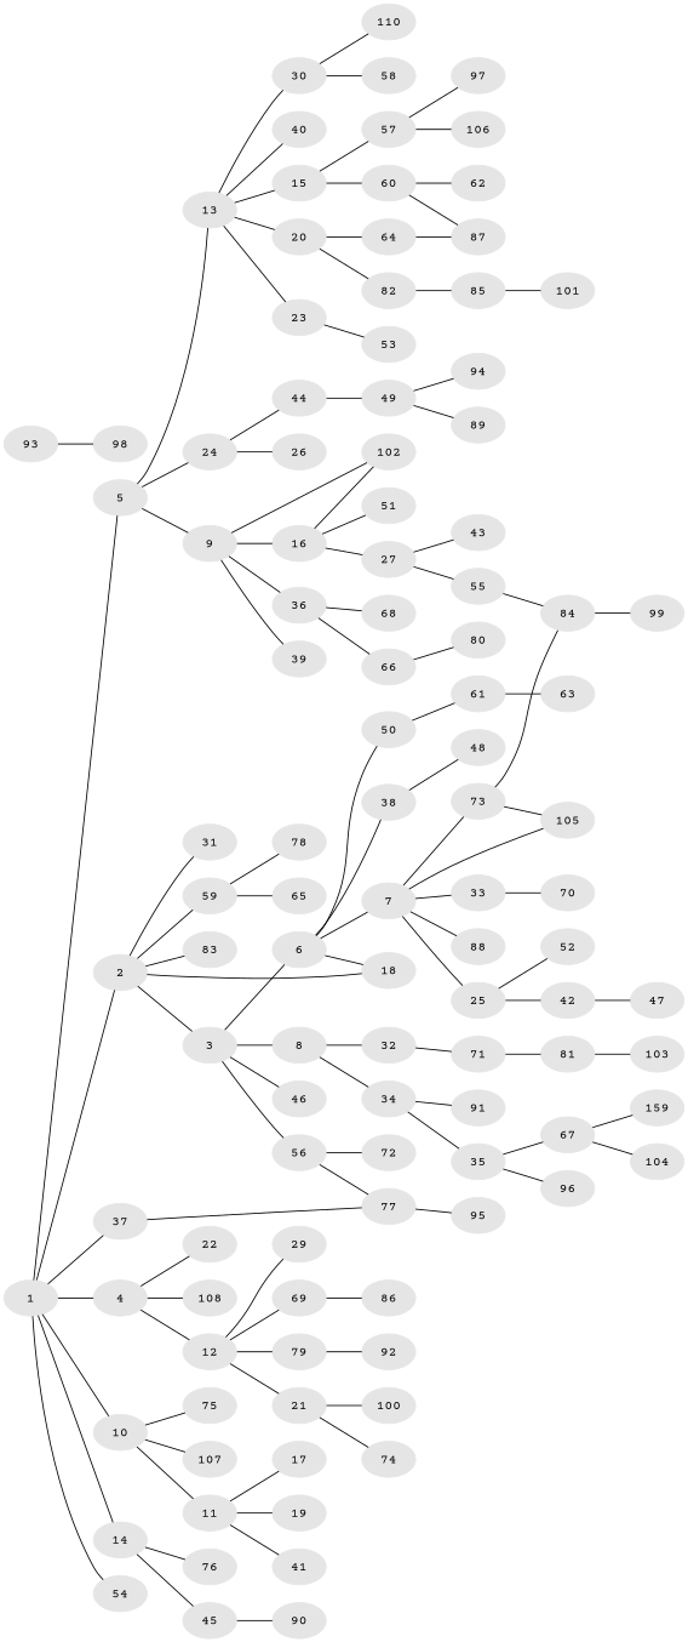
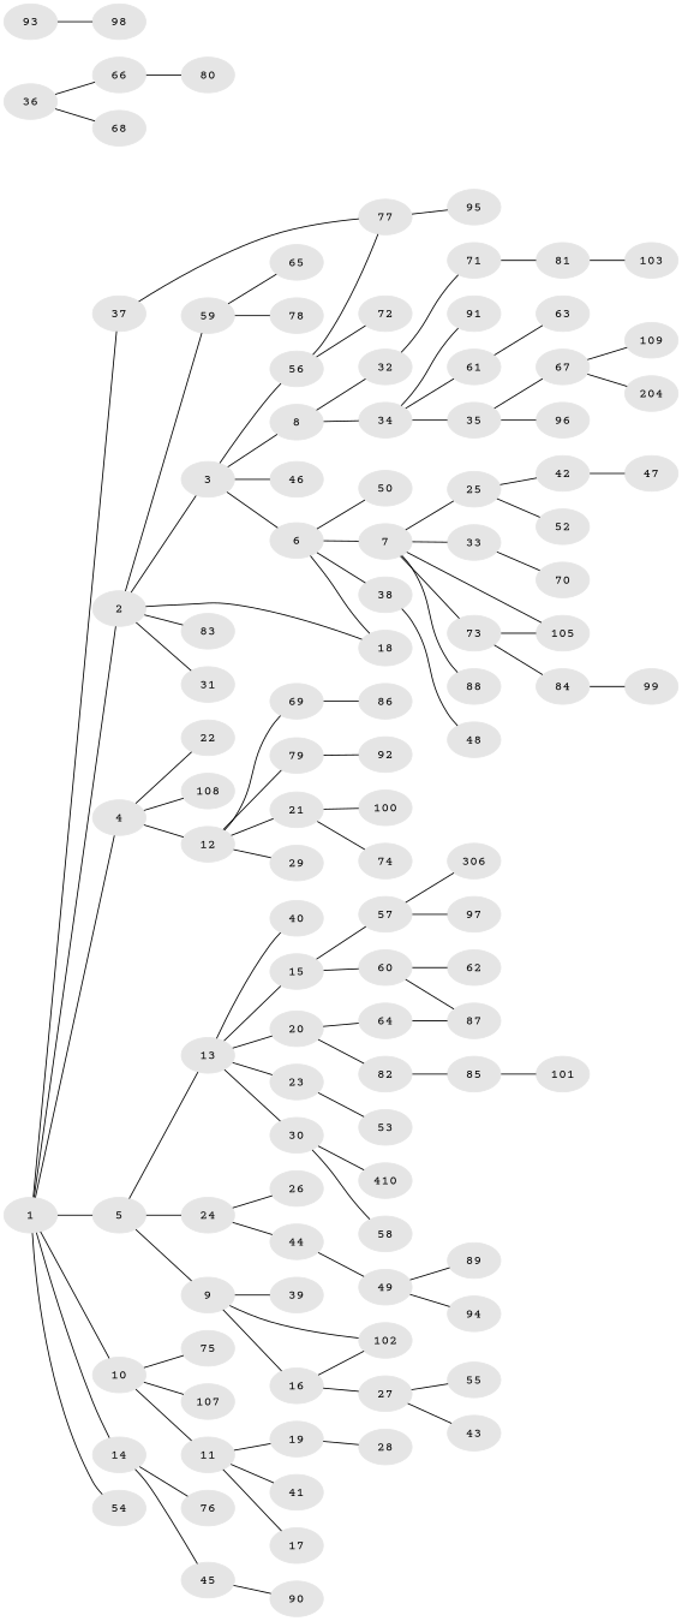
  graph {
    fontname="Courier Prime"
    rankdir=LR
    node [color=gray90 fontname="Courier Prime" style=filled]
    edge [fontname="Courier Prime"]
    1
    2
    4
    5
    10
    14
    37
    54
    3
    18
    31
    59
    83
    12
    22
    108
    9
    13
    24
    11
    75
    107
    45
    76
    77
    6
    8
    46
    56
    65
    78
    7
    38
    50
    32
    34
    72
    21
    29
    69
    79
    16
    36
    39
    102
    15
    20
    23
    30
    40
    26
    44
    25
    33
    73
    88
    105
    48
    61
    42
    52
    70
    84
    71
    35
    91
    27
-   51
    66
    68
    17
    19
    41
+   28
    74
    100
    86
    92
    57
    60
    64
    82
    53
    58
-   110
+   110 [label=410]
    90
    97
-   106
+   106 [label=306]
    62
    87
    43
    55
    85
    49
    47
    81
    67
    96
-   104
-   109 [label=159]
+   104 [label=204]
+   109
    80
    95
    89
    94
    63
    99
    93
    98
    103
    101
    1 -- 2
    1 -- 4
    1 -- 5
    1 -- 10
    1 -- 14
    1 -- 37
    1 -- 54
    2 -- 3
    2 -- 18
    2 -- 31
    2 -- 59
    2 -- 83
    4 -- 12
    4 -- 22
    4 -- 108
    5 -- 9
    5 -- 13
    5 -- 24
    10 -- 11
    10 -- 75
    10 -- 107
    14 -- 45
    14 -- 76
    37 -- 77
    3 -- 6
    3 -- 8
    3 -- 46
    3 -- 56
    59 -- 65
    59 -- 78
    12 -- 21
    12 -- 29
    12 -- 69
    12 -- 79
    9 -- 16
-   9 -- 36
    9 -- 39
    9 -- 102
    13 -- 15
    13 -- 20
    13 -- 23
    13 -- 30
    13 -- 40
    24 -- 26
    24 -- 44
    11 -- 17
    11 -- 19
    11 -- 41
    45 -- 90
    77 -- 95
    6 -- 18
    6 -- 7
    6 -- 38
    6 -- 50
    8 -- 32
    8 -- 34
    56 -- 77
    56 -- 72
    7 -- 25
    7 -- 33
    7 -- 73
    7 -- 88
    7 -- 105
    38 -- 48
-   50 -- 61
+   34 -- 61
    32 -- 71
    34 -- 35
    34 -- 91
    21 -- 74
    21 -- 100
    69 -- 86
    79 -- 92
    16 -- 102
    16 -- 27
-   16 -- 51
    36 -- 66
    36 -- 68
    15 -- 57
    15 -- 60
    20 -- 64
    20 -- 82
    23 -- 53
    30 -- 58
    30 -- 110
    44 -- 49
    25 -- 42
    25 -- 52
    33 -- 70
    73 -- 105
    73 -- 84
    61 -- 63
    42 -- 47
    84 -- 99
    71 -- 81
    35 -- 67
    35 -- 96
    27 -- 43
    27 -- 55
    66 -- 80
+   19 -- 28
    57 -- 97
    57 -- 106
    60 -- 62
    60 -- 87
    64 -- 87
    82 -- 85
-   55 -- 84
    85 -- 101
    49 -- 89
    49 -- 94
    81 -- 103
    67 -- 104
    67 -- 109
    93 -- 98
  }
